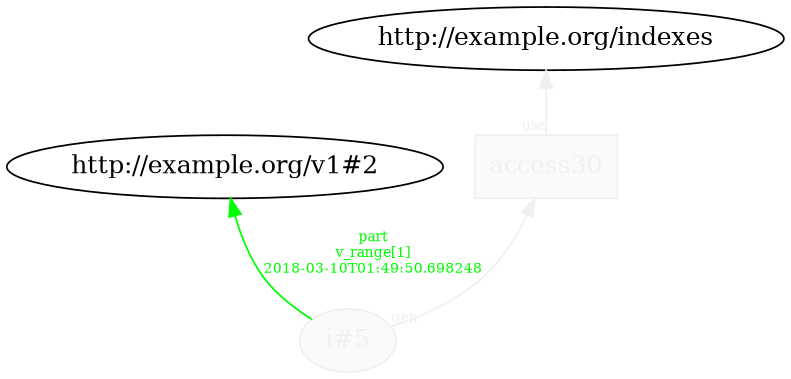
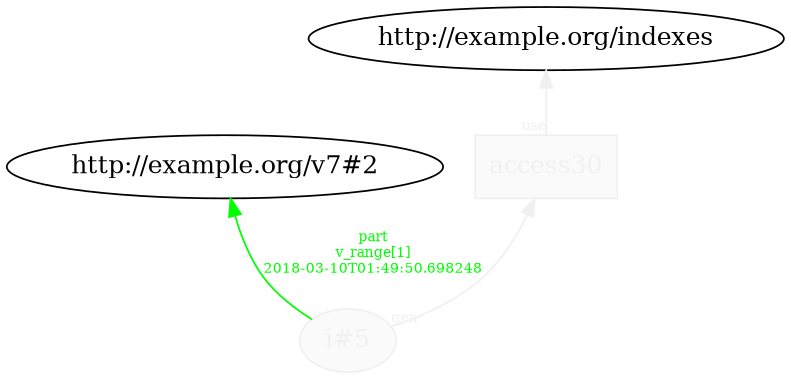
  digraph {
    rankdir=BT
    edge [color="#F0F0F0" fontcolor="#F0F0F0" rotation=20 labelangle=60.0 labeldistance=1.5 labelfontsize=8]
    n1 [color="#F0F0F0" fillcolor="#FAFAFA" fontcolor="#F0F0F0" label="i#5" style=filled]
-   "http://example.org/v1#2"
+   "http://example.org/v1#2" [label="http://example.org/v7#2"]
    n3 [color="#F0F0F0" fillcolor="#FAFAFA" fontcolor="#F0F0F0" label=access30 shape=polygon sides=4 style=filled]
    "http://example.org/indexes"
    n1 -> "http://example.org/v1#2" [angle=60.0 color=green distance=1.5 fontcolor=green fontsize=8 label="part\nv_range[1]\n2018-03-10T01:49:50.698248" labelangle="" labeldistance="" labelfontsize=""]
    n1 -> n3 [taillabel=gen]
    n3 -> "http://example.org/indexes" [taillabel=use]
  }
